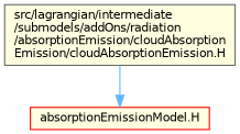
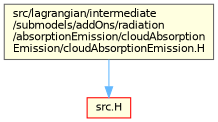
  digraph {
    node [fillcolor=lightyellow fontname=Helvetica fontsize=10 shape=box style=filled]
    n1 [color=gray40 fontcolor=black height=0.2 label="src/lagrangian/intermediate\l/submodels/addOns/radiation\l/absorptionEmission/cloudAbsorption\lEmission/cloudAbsorptionEmission.H" width=0.4]
-   n2 [color=red height=0.2 label="absorptionEmissionModel.H" width=0.4]
+   n2 [color=red height=0.2 label="src.H" width=0.4]
    n1 -> n2 [color=steelblue1 fontname=Helvetica fontsize=10 labelfontname=Helvetica labelfontsize=10 style=solid]
  }
